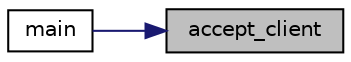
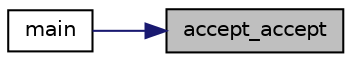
  digraph {
    rankdir=RL
    node [color=black fontname=Helvetica fontsize=10 shape=record style=filled]
-   n1 [fillcolor=grey75 fontcolor=black height=0.2 label=accept_client width=0.4]
+   n1 [fillcolor=grey75 fontcolor=black height=0.2 label=accept_accept width=0.4]
    n2 [fillcolor=white height=0.2 label=main width=0.4]
    n1 -> n2 [color=midnightblue dir=back fontname=Helvetica fontsize=10 labelfontname=Helvetica labelfontsize=10 style=solid]
  }
